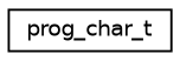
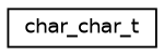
  digraph {
    rankdir=LR
-   n1 [color=black fillcolor=white fontname=Helvetica fontsize=10 height=0.2 label=prog_char_t shape=record style=filled width=0.4]
+   n1 [color=black fillcolor=white fontname=Helvetica fontsize=10 height=0.2 label=char_char_t shape=record style=filled width=0.4]
  }
